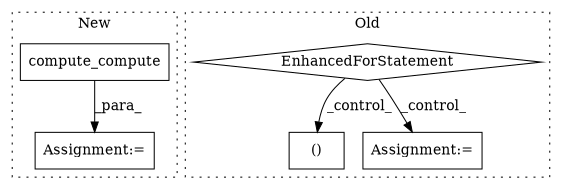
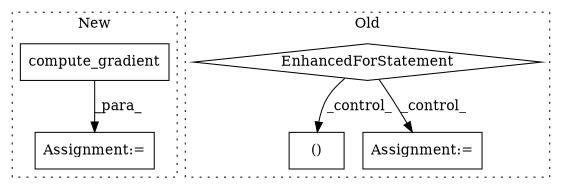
  digraph {
    node [a=7 l=1 shape=box]
-   n1 [a=32 l=18 label=compute_compute s=3142]
+   n1 [a=32 l=18 label=compute_gradient s=3142]
    n2 [label="Assignment:=" s=3136]
    n3 [a=70 l="57,2" label=EnhancedForStatement s="3161,3239" shape=diamond]
    n4 [a=106 l=15 label="()" s=3493]
    n5 [label="Assignment:=" s=3256]
    subgraph cluster_1 {
      label=New
      style=dotted
      n1
      n2
    }
    subgraph cluster_2 {
      label=Old
      style=dotted
      n3
      n4
      n5
    }
    n1 -> n2 [label=_para_]
    n3 -> n4 [label=_control_]
    n3 -> n5 [label=_control_]
  }
